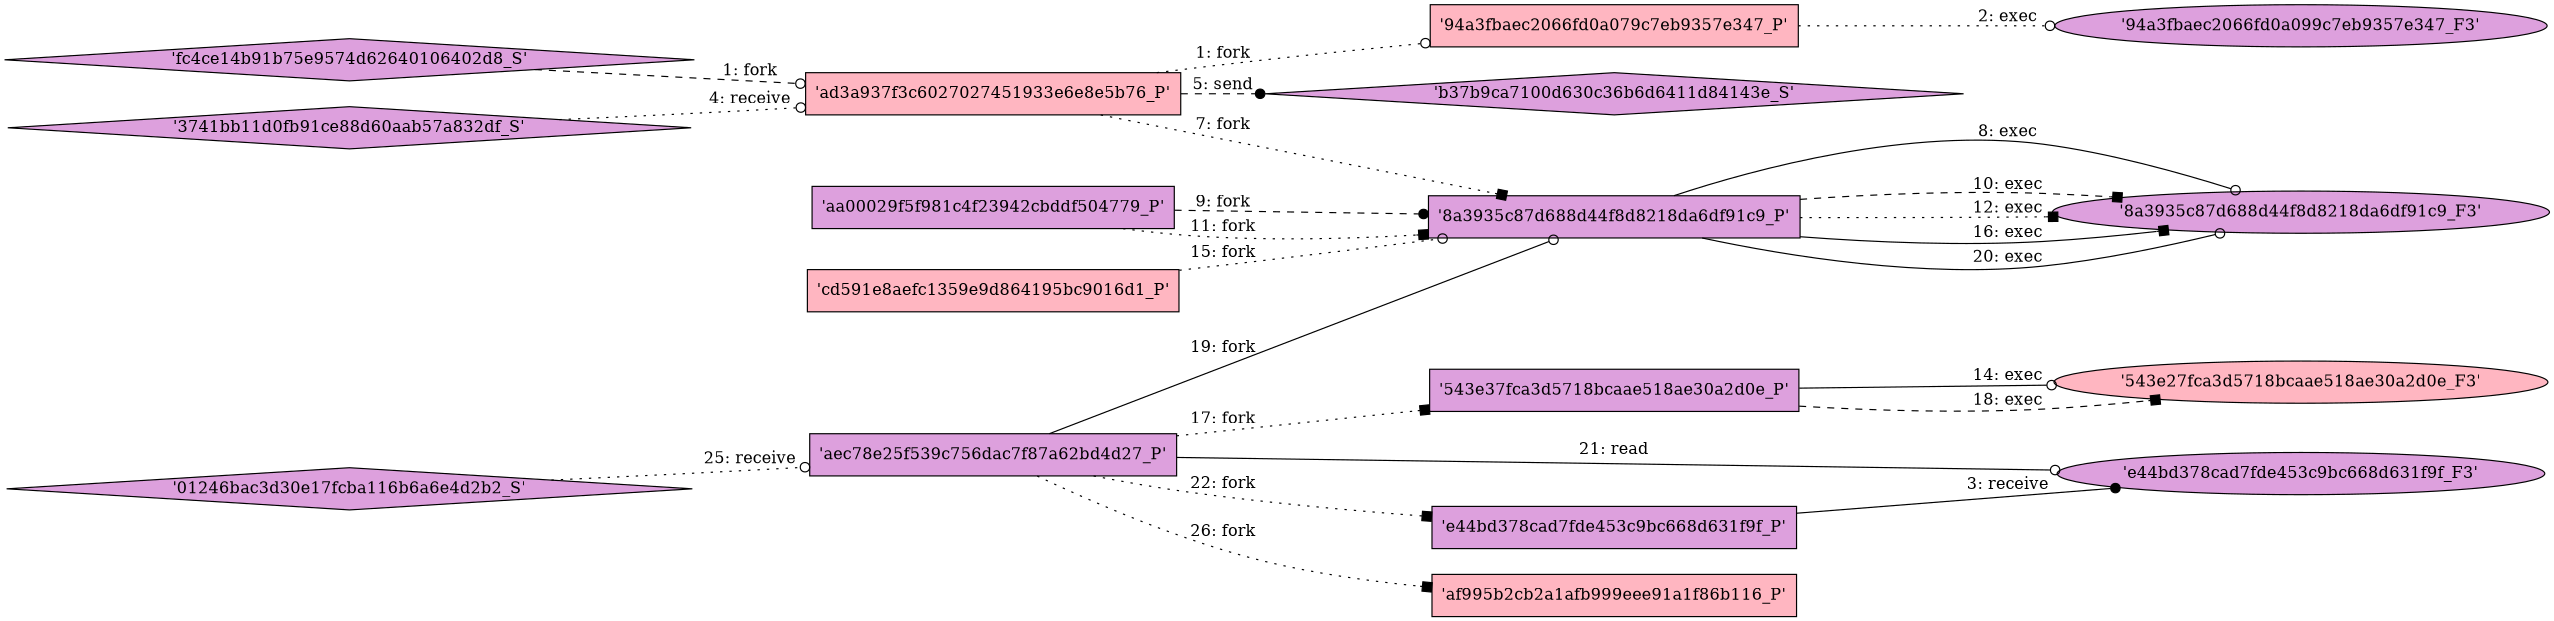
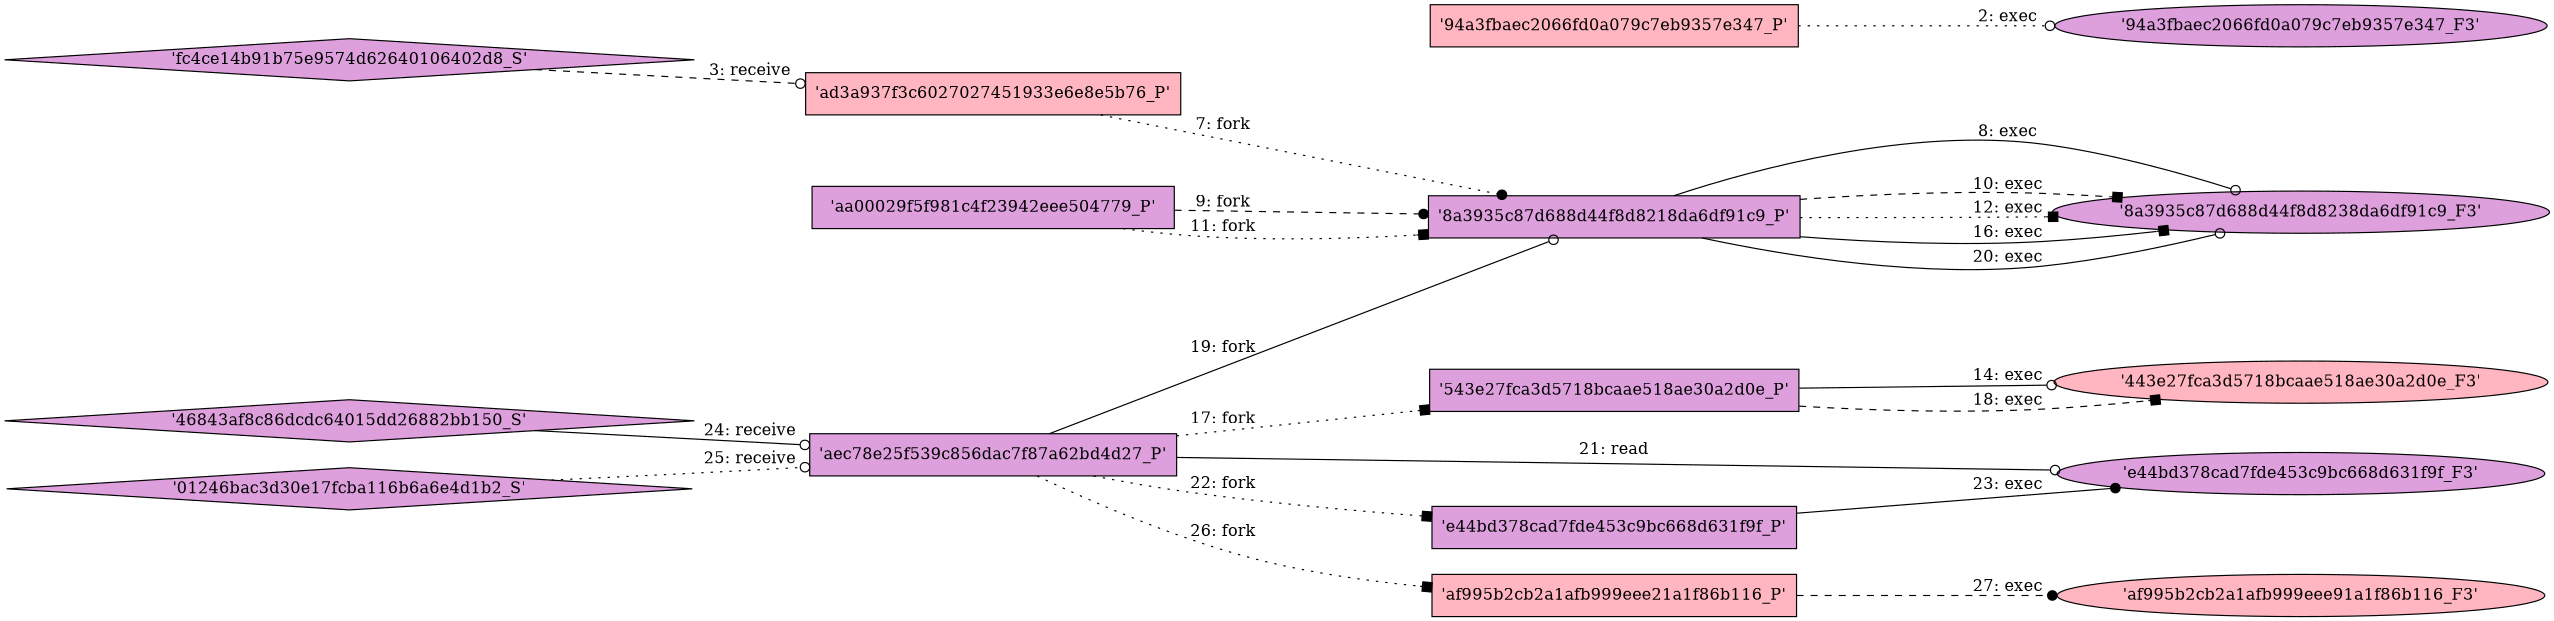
  digraph {
    engine=neato
    fixedsize=false
    fontsize=10
    nodesep=0.3
    rankdir=LR
    ranksep=0
    splines=true
    node [fillcolor=plum node_type=Process shape=box style=filled]
    edge [arrowhead=odot style=dotted]
    "'ad3a937f3c6027027451933e6e8e5b76_P'" [fillcolor=lightpink]
    "'94a3fbaec2066fd0a079c7eb9357e347_P'" [fillcolor=lightpink]
-   "'b37b9ca7100d630c36b6d6411d84143e_S'" [node_type=Socket shape=diamond]
    "'8a3935c87d688d44f8d8218da6df91c9_P'"
-   "'94a3fbaec2066fd0a079c7eb9357e347_F3'" [node_type=File shape=ellipse label="'94a3fbaec2066fd0a099c7eb9357e347_F3'"]
-   "'8a3935c87d688d44f8d8218da6df91c9_F3'" [node_type=File shape=ellipse]
+   "'94a3fbaec2066fd0a079c7eb9357e347_F3'" [node_type=File shape=ellipse]
+   "'8a3935c87d688d44f8d8218da6df91c9_F3'" [node_type=File shape=ellipse label="'8a3935c87d688d44f8d8238da6df91c9_F3'"]
    "'fc4ce14b91b75e9574d62640106402d8_S'" [node_type=Socket shape=diamond]
-   "'3741bb11d0fb91ce88d60aab57a832df_S'" [node_type=Socket shape=diamond]
-   "'aa00029f5f981c4f23942cbddf504779_P'"
-   "'543e27fca3d5718bcaae518ae30a2d0e_F3'" [fillcolor=lightpink node_type=File shape=ellipse]
-   "'543e27fca3d5718bcaae518ae30a2d0e_P'" [label="'543e37fca3d5718bcaae518ae30a2d0e_P'"]
-   "'cd591e8aefc1359e9d864195bc9016d1_P'" [fillcolor=lightpink]
-   "'aec78e25f539c756dac7f87a62bd4d27_P'"
+   "'aa00029f5f981c4f23942cbddf504779_P'" [label="'aa00029f5f981c4f23942eee504779_P'"]
+   "'543e27fca3d5718bcaae518ae30a2d0e_F3'" [fillcolor=lightpink node_type=File shape=ellipse label="'443e27fca3d5718bcaae518ae30a2d0e_F3'"]
+   "'543e27fca3d5718bcaae518ae30a2d0e_P'"
+   "'aec78e25f539c756dac7f87a62bd4d27_P'" [label="'aec78e25f539c856dac7f87a62bd4d27_P'"]
    "'e44bd378cad7fde453c9bc668d631f9f_F3'" [node_type=File shape=ellipse]
    "'e44bd378cad7fde453c9bc668d631f9f_P'"
-   "'af995b2cb2a1afb999eee91a1f86b116_P'" [fillcolor=lightpink]
-   "'01246bac3d30e17fcba116b6a6e4d2b2_S'" [node_type=Socket shape=diamond]
-   "'ad3a937f3c6027027451933e6e8e5b76_P'" -> "'94a3fbaec2066fd0a079c7eb9357e347_P'" [label="1: fork"]
-   "'ad3a937f3c6027027451933e6e8e5b76_P'" -> "'b37b9ca7100d630c36b6d6411d84143e_S'" [arrowhead=dot label="5: send" style=dashed]
-   "'ad3a937f3c6027027451933e6e8e5b76_P'" -> "'8a3935c87d688d44f8d8218da6df91c9_P'" [arrowhead=box label="7: fork"]
+   "'af995b2cb2a1afb999eee91a1f86b116_P'" [fillcolor=lightpink label="'af995b2cb2a1afb999eee21a1f86b116_P'"]
+   "'af995b2cb2a1afb999eee91a1f86b116_F3'" [fillcolor=lightpink node_type=File shape=ellipse]
+   "'46843af8c86dcdc64015dd26882bb150_S'" [node_type=Socket shape=diamond]
+   "'01246bac3d30e17fcba116b6a6e4d2b2_S'" [node_type=Socket shape=diamond label="'01246bac3d30e17fcba116b6a6e4d1b2_S'"]
+   "'ad3a937f3c6027027451933e6e8e5b76_P'" -> "'8a3935c87d688d44f8d8218da6df91c9_P'" [arrowhead=dot label="7: fork"]
    "'94a3fbaec2066fd0a079c7eb9357e347_P'" -> "'94a3fbaec2066fd0a079c7eb9357e347_F3'" [label="2: exec"]
    "'8a3935c87d688d44f8d8218da6df91c9_P'" -> "'8a3935c87d688d44f8d8218da6df91c9_F3'" [label="8: exec" style=solid]
    "'8a3935c87d688d44f8d8218da6df91c9_P'" -> "'8a3935c87d688d44f8d8218da6df91c9_F3'" [arrowhead=box label="10: exec" style=dashed]
    "'8a3935c87d688d44f8d8218da6df91c9_P'" -> "'8a3935c87d688d44f8d8218da6df91c9_F3'" [arrowhead=box label="12: exec"]
    "'8a3935c87d688d44f8d8218da6df91c9_P'" -> "'8a3935c87d688d44f8d8218da6df91c9_F3'" [arrowhead=box label="16: exec" style=solid]
    "'8a3935c87d688d44f8d8218da6df91c9_P'" -> "'8a3935c87d688d44f8d8218da6df91c9_F3'" [label="20: exec" style=solid]
-   "'fc4ce14b91b75e9574d62640106402d8_S'" -> "'ad3a937f3c6027027451933e6e8e5b76_P'" [label="1: fork" style=dashed]
-   "'3741bb11d0fb91ce88d60aab57a832df_S'" -> "'ad3a937f3c6027027451933e6e8e5b76_P'" [label="4: receive"]
+   "'fc4ce14b91b75e9574d62640106402d8_S'" -> "'ad3a937f3c6027027451933e6e8e5b76_P'" [label="3: receive" style=dashed]
    "'aa00029f5f981c4f23942cbddf504779_P'" -> "'8a3935c87d688d44f8d8218da6df91c9_P'" [arrowhead=dot label="9: fork" style=dashed]
    "'aa00029f5f981c4f23942cbddf504779_P'" -> "'8a3935c87d688d44f8d8218da6df91c9_P'" [arrowhead=box label="11: fork"]
    "'543e27fca3d5718bcaae518ae30a2d0e_P'" -> "'543e27fca3d5718bcaae518ae30a2d0e_F3'" [label="14: exec" style=solid]
    "'543e27fca3d5718bcaae518ae30a2d0e_P'" -> "'543e27fca3d5718bcaae518ae30a2d0e_F3'" [arrowhead=box label="18: exec" style=dashed]
-   "'cd591e8aefc1359e9d864195bc9016d1_P'" -> "'8a3935c87d688d44f8d8218da6df91c9_P'" [label="15: fork"]
    "'aec78e25f539c756dac7f87a62bd4d27_P'" -> "'8a3935c87d688d44f8d8218da6df91c9_P'" [label="19: fork" style=solid]
    "'aec78e25f539c756dac7f87a62bd4d27_P'" -> "'543e27fca3d5718bcaae518ae30a2d0e_P'" [arrowhead=box label="17: fork"]
    "'aec78e25f539c756dac7f87a62bd4d27_P'" -> "'e44bd378cad7fde453c9bc668d631f9f_F3'" [label="21: read" style=solid]
    "'aec78e25f539c756dac7f87a62bd4d27_P'" -> "'e44bd378cad7fde453c9bc668d631f9f_P'" [arrowhead=box label="22: fork"]
    "'aec78e25f539c756dac7f87a62bd4d27_P'" -> "'af995b2cb2a1afb999eee91a1f86b116_P'" [arrowhead=box label="26: fork"]
-   "'e44bd378cad7fde453c9bc668d631f9f_P'" -> "'e44bd378cad7fde453c9bc668d631f9f_F3'" [arrowhead=dot label="3: receive" style=solid]
+   "'e44bd378cad7fde453c9bc668d631f9f_P'" -> "'e44bd378cad7fde453c9bc668d631f9f_F3'" [arrowhead=dot label="23: exec" style=solid]
+   "'af995b2cb2a1afb999eee91a1f86b116_P'" -> "'af995b2cb2a1afb999eee91a1f86b116_F3'" [arrowhead=dot label="27: exec" style=dashed]
+   "'46843af8c86dcdc64015dd26882bb150_S'" -> "'aec78e25f539c756dac7f87a62bd4d27_P'" [label="24: receive" style=solid]
    "'01246bac3d30e17fcba116b6a6e4d2b2_S'" -> "'aec78e25f539c756dac7f87a62bd4d27_P'" [label="25: receive"]
  }
